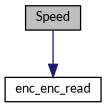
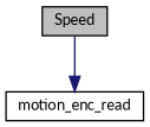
  digraph {
    rankdir=TB
    fontname=Lato
    node [color=black fontname=Lato fontsize=10 shape=record style=filled]
    n1 [fillcolor=grey75 fontcolor=black height=0.2 label=Speed width=0.4]
-   n2 [fillcolor=white height=0.2 label=enc_enc_read width=0.4]
+   n2 [fillcolor=white height=0.2 label=motion_enc_read width=0.4]
    n1 -> n2 [color=midnightblue fontname=Lato fontsize=10 labelfontname=Helvetica labelfontsize=10 style=solid]
  }
